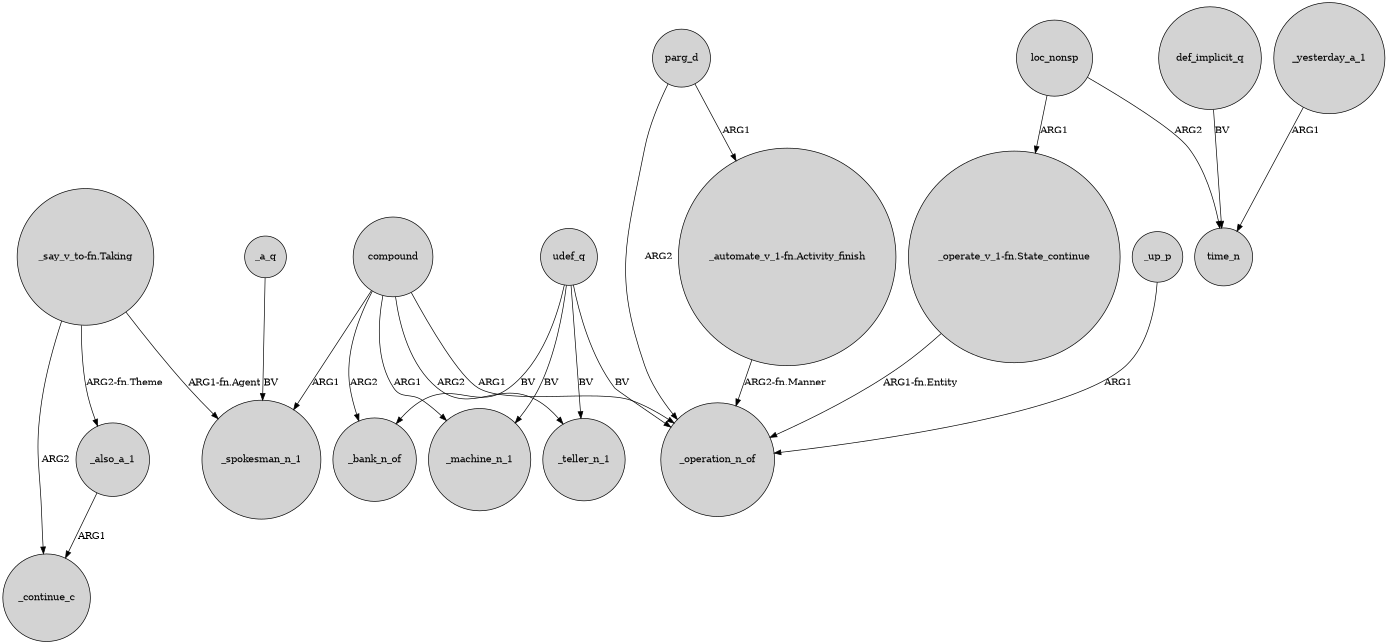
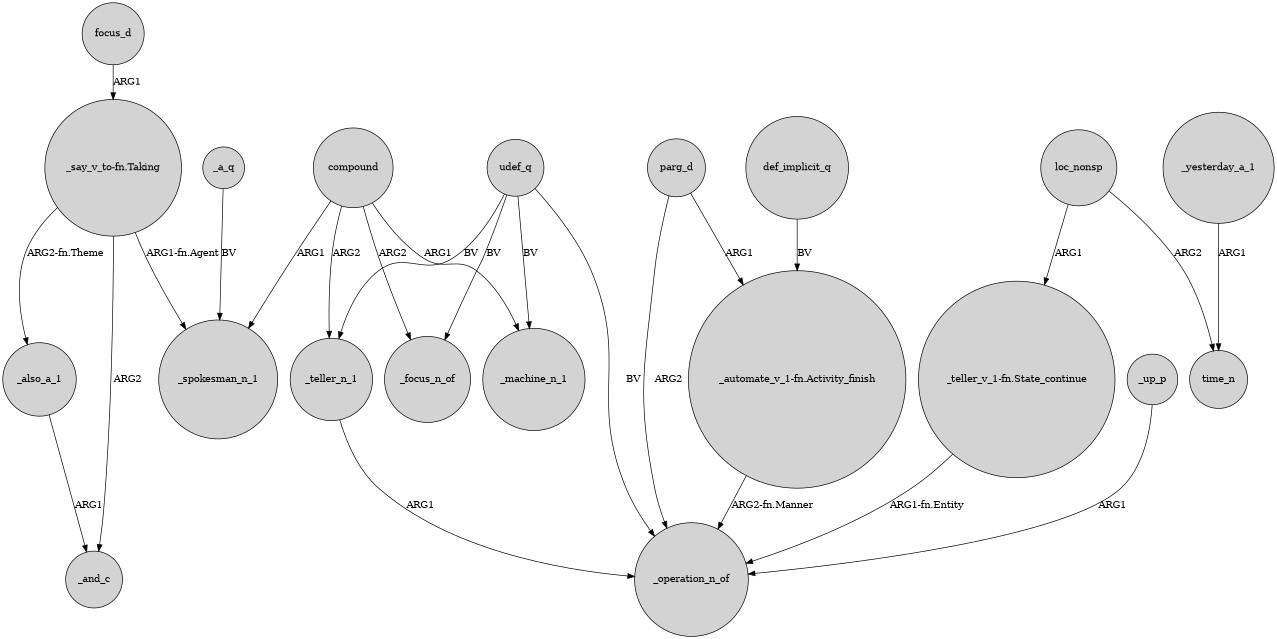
  digraph {
    node [shape=circle style=filled]
    compound
    _spokesman_n_1
    _operation_n_of
    _machine_n_1
    _teller_n_1
-   _bank_n_of
+   _bank_n_of [label=_focus_n_of]
    "_automate_v_1-fn.Activity_finish"
+   focus_d
    "_say_v_to-fn.Taking"
-   _and_c [label=_continue_c]
+   _and_c
    _also_a_1
    udef_q
    _yesterday_a_1
    time_n
    loc_nonsp
-   "_operate_v_1-fn.State_continue"
+   "_operate_v_1-fn.State_continue" [label="_teller_v_1-fn.State_continue"]
    parg_d
    _a_q
    def_implicit_q
    _up_p
    compound -> _spokesman_n_1 [label=ARG1]
-   compound -> _operation_n_of [label=ARG1]
+   _teller_n_1 -> _operation_n_of [label=ARG1]
    compound -> _machine_n_1 [label=ARG1]
    compound -> _teller_n_1 [label=ARG2]
    compound -> _bank_n_of [label=ARG2]
    "_automate_v_1-fn.Activity_finish" -> _operation_n_of [label="ARG2-fn.Manner"]
+   focus_d -> "_say_v_to-fn.Taking" [label=ARG1]
    "_say_v_to-fn.Taking" -> _spokesman_n_1 [label="ARG1-fn.Agent"]
    "_say_v_to-fn.Taking" -> _and_c [label=ARG2]
    "_say_v_to-fn.Taking" -> _also_a_1 [label="ARG2-fn.Theme"]
    _also_a_1 -> _and_c [label=ARG1]
    udef_q -> _operation_n_of [label=BV]
    udef_q -> _machine_n_1 [label=BV]
    udef_q -> _teller_n_1 [label=BV]
    udef_q -> _bank_n_of [label=BV]
    _yesterday_a_1 -> time_n [label=ARG1]
    loc_nonsp -> time_n [label=ARG2]
    loc_nonsp -> "_operate_v_1-fn.State_continue" [label=ARG1]
    "_operate_v_1-fn.State_continue" -> _operation_n_of [label="ARG1-fn.Entity"]
    parg_d -> _operation_n_of [label=ARG2]
    parg_d -> "_automate_v_1-fn.Activity_finish" [label=ARG1]
    _a_q -> _spokesman_n_1 [label=BV]
-   def_implicit_q -> time_n [label=BV]
+   def_implicit_q -> "_automate_v_1-fn.Activity_finish" [label=BV]
    _up_p -> _operation_n_of [label=ARG1]
  }
